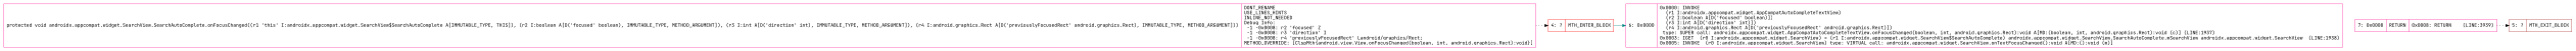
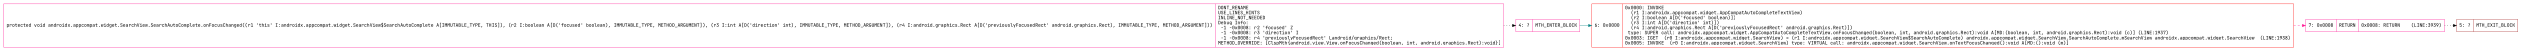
  digraph {
    fontname="JetBrains Mono"
    rankdir=LR
    node [color=red fontname="JetBrains Mono" shape=record]
    edge [color=black fontname="JetBrains Mono" style=dotted]
-   n1 [label="{4\:\ ?|MTH_ENTER_BLOCK\l}"]
-   n2 [color=deeppink label="{6\:\ 0x0000|0x0000: INVOKE  \l  (r1 I:androidx.appcompat.widget.AppCompatAutoCompleteTextView)\l  (r2 I:boolean A[D('focused' boolean)])\l  (r3 I:int A[D('direction' int)])\l  (r4 I:android.graphics.Rect A[D('previouslyFocusedRect' android.graphics.Rect)])\l type: SUPER call: androidx.appcompat.widget.AppCompatAutoCompleteTextView.onFocusChanged(boolean, int, android.graphics.Rect):void A[MD:(boolean, int, android.graphics.Rect):void (c)] (LINE:1937)\l0x0003: IGET  (r0 I:androidx.appcompat.widget.SearchView) = (r1 I:androidx.appcompat.widget.SearchView$SearchAutoComplete) androidx.appcompat.widget.SearchView.SearchAutoComplete.mSearchView androidx.appcompat.widget.SearchView  (LINE:1938)\l0x0005: INVOKE  (r0 I:androidx.appcompat.widget.SearchView) type: VIRTUAL call: androidx.appcompat.widget.SearchView.onTextFocusChanged():void A[MD:():void (m)]\l}"]
+   n1 [color=deeppink label="{4\:\ ?|MTH_ENTER_BLOCK\l}"]
+   n2 [label="{6\:\ 0x0000|0x0000: INVOKE  \l  (r1 I:androidx.appcompat.widget.AppCompatAutoCompleteTextView)\l  (r2 I:boolean A[D('focused' boolean)])\l  (r3 I:int A[D('direction' int)])\l  (r4 I:android.graphics.Rect A[D('previouslyFocusedRect' android.graphics.Rect)])\l type: SUPER call: androidx.appcompat.widget.AppCompatAutoCompleteTextView.onFocusChanged(boolean, int, android.graphics.Rect):void A[MD:(boolean, int, android.graphics.Rect):void (c)] (LINE:1937)\l0x0003: IGET  (r0 I:androidx.appcompat.widget.SearchView) = (r1 I:androidx.appcompat.widget.SearchView$SearchAutoComplete) androidx.appcompat.widget.SearchView.SearchAutoComplete.mSearchView androidx.appcompat.widget.SearchView  (LINE:1938)\l0x0005: INVOKE  (r0 I:androidx.appcompat.widget.SearchView) type: VIRTUAL call: androidx.appcompat.widget.SearchView.onTextFocusChanged():void A[MD:():void (m)]\l}"]
    n3 [color=deeppink label="{7\:\ 0x0008|RETURN\l|0x0008: RETURN    (LINE:3939)\l}"]
    n4 [color=brown label="{5\:\ ?|MTH_EXIT_BLOCK\l}"]
    n5 [color=deeppink label="{protected void androidx.appcompat.widget.SearchView.SearchAutoComplete.onFocusChanged((r1 'this' I:androidx.appcompat.widget.SearchView$SearchAutoComplete A[IMMUTABLE_TYPE, THIS]), (r2 I:boolean A[D('focused' boolean), IMMUTABLE_TYPE, METHOD_ARGUMENT]), (r3 I:int A[D('direction' int), IMMUTABLE_TYPE, METHOD_ARGUMENT]), (r4 I:android.graphics.Rect A[D('previouslyFocusedRect' android.graphics.Rect), IMMUTABLE_TYPE, METHOD_ARGUMENT]))  | DONT_RENAME\lUSE_LINES_HINTS\lINLINE_NOT_NEEDED\lDebug Info:\l  \-1 \-0x0008: r2 'focused' Z\l  \-1 \-0x0008: r3 'direction' I\l  \-1 \-0x0008: r4 'previouslyFocusedRect' Landroid\/graphics\/Rect;\lMETHOD_OVERRIDE: [ClspMth\{android.view.View.onFocusChanged(boolean, int, android.graphics.Rect):void\}]\l}"]
    n1 -> n2 [color=teal style=solid]
+   n2 -> n3 [color=deeppink style=dashed]
    n3 -> n4
    n5 -> n1
  }
